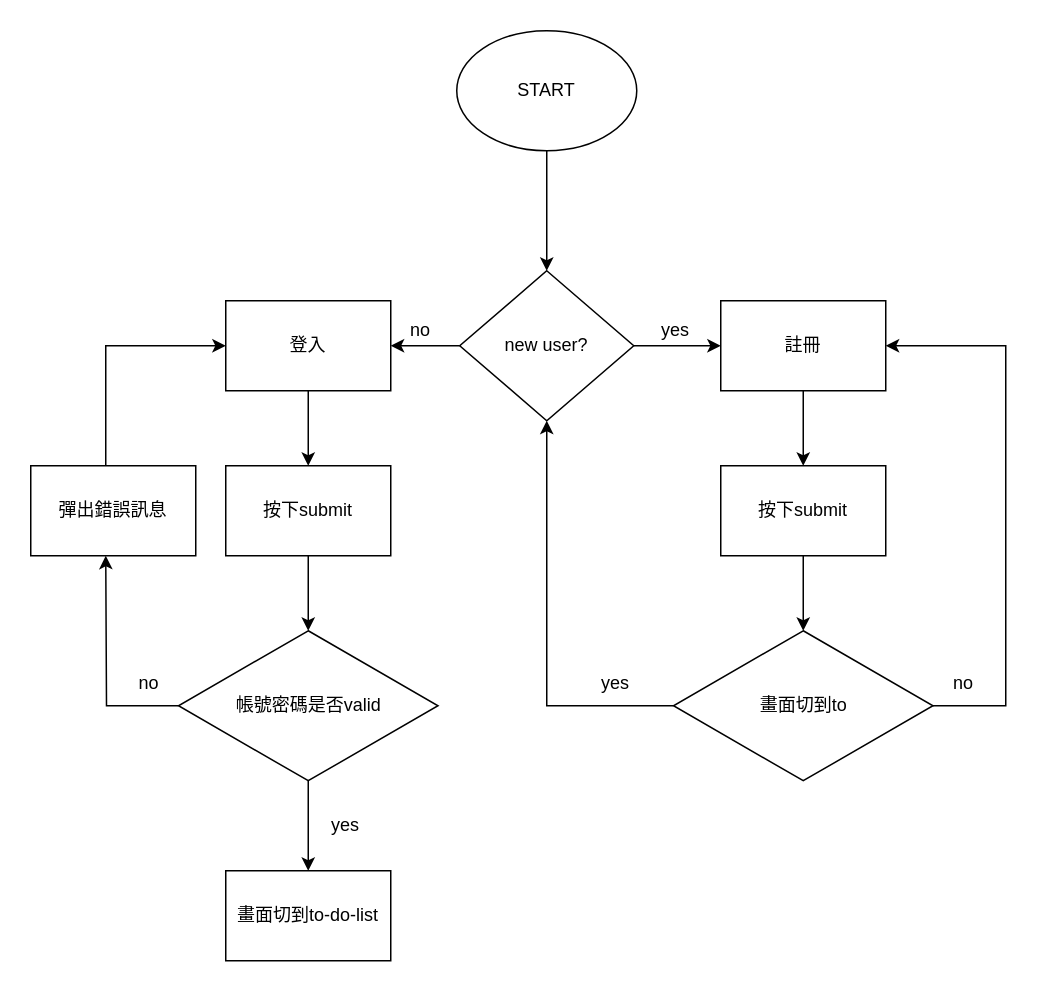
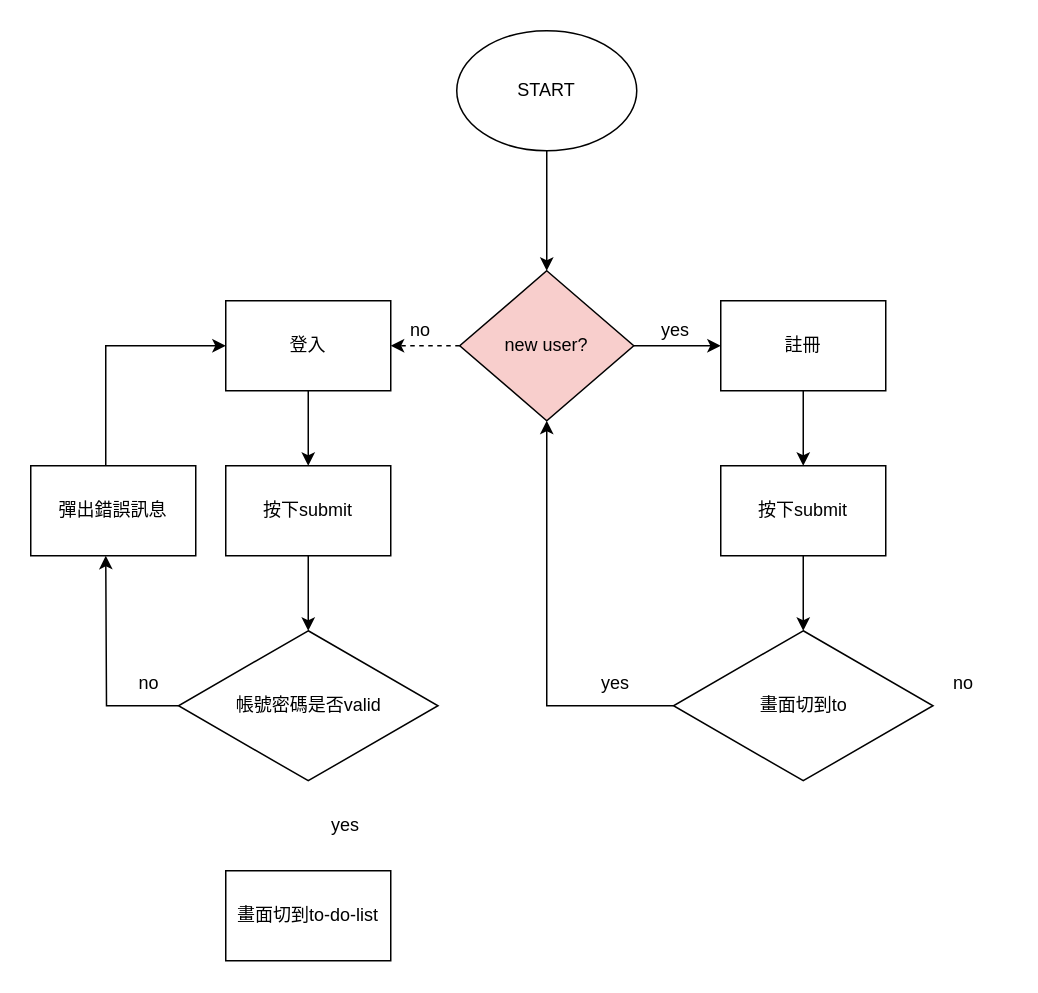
  <mxCell id="0" />
  <mxCell id="1" parent="0" />
  <mxCell id="2" value="" style="edgeStyle=orthogonalEdgeStyle;rounded=0;orthogonalLoop=1;jettySize=auto;html=1;" edge="1" parent="1" source="3" target="6"><mxGeometry relative="1" as="geometry" /></mxCell>
  <mxCell id="3" value="START" style="ellipse;whiteSpace=wrap;html=1;" vertex="1" parent="1"><mxGeometry x="304" y="20" width="120" height="80" as="geometry" /></mxCell>
  <mxCell id="4" value="" style="edgeStyle=orthogonalEdgeStyle;rounded=0;orthogonalLoop=1;jettySize=auto;html=1;" edge="1" parent="1" source="6" target="8"><mxGeometry relative="1" as="geometry" /></mxCell>
- <mxCell id="5" value="" style="edgeStyle=orthogonalEdgeStyle;rounded=0;orthogonalLoop=1;jettySize=auto;html=1;" edge="1" parent="1" source="6" target="11"><mxGeometry relative="1" as="geometry" /></mxCell>
- <mxCell id="6" value="new user?" style="rhombus;whiteSpace=wrap;html=1;" vertex="1" parent="1"><mxGeometry x="306" y="180" width="116" height="100" as="geometry" /></mxCell>
+ <mxCell id="5" value="" style="edgeStyle=orthogonalEdgeStyle;rounded=0;orthogonalLoop=1;jettySize=auto;html=1;dashed=1;" edge="1" parent="1" source="6" target="11"><mxGeometry relative="1" as="geometry" /></mxCell>
+ <mxCell id="6" value="new user?" style="rhombus;whiteSpace=wrap;html=1;fillColor=#f8cecc;" vertex="1" parent="1"><mxGeometry x="306" y="180" width="116" height="100" as="geometry" /></mxCell>
  <mxCell id="7" value="" style="edgeStyle=orthogonalEdgeStyle;rounded=0;orthogonalLoop=1;jettySize=auto;html=1;" edge="1" parent="1" source="8" target="14"><mxGeometry relative="1" as="geometry" /></mxCell>
  <mxCell id="8" value="註冊" style="rounded=0;whiteSpace=wrap;html=1;" vertex="1" parent="1"><mxGeometry x="480" y="200" width="110" height="60" as="geometry" /></mxCell>
  <mxCell id="9" value="yes" style="text;html=1;strokeColor=none;fillColor=none;align=center;verticalAlign=middle;whiteSpace=wrap;rounded=0;" vertex="1" parent="1"><mxGeometry x="430" y="210" width="40" height="20" as="geometry" /></mxCell>
  <mxCell id="10" value="" style="edgeStyle=orthogonalEdgeStyle;rounded=0;orthogonalLoop=1;jettySize=auto;html=1;" edge="1" parent="1" source="11"><mxGeometry relative="1" as="geometry"><mxPoint x="205" y="310" as="targetPoint" /></mxGeometry></mxCell>
  <mxCell id="11" value="登入" style="rounded=0;whiteSpace=wrap;html=1;" vertex="1" parent="1"><mxGeometry x="150" y="200" width="110" height="60" as="geometry" /></mxCell>
  <mxCell id="12" value="no" style="text;html=1;strokeColor=none;fillColor=none;align=center;verticalAlign=middle;whiteSpace=wrap;rounded=0;" vertex="1" parent="1"><mxGeometry x="260" y="210" width="40" height="20" as="geometry" /></mxCell>
  <mxCell id="13" value="" style="edgeStyle=orthogonalEdgeStyle;rounded=0;orthogonalLoop=1;jettySize=auto;html=1;" edge="1" parent="1" source="14" target="17"><mxGeometry relative="1" as="geometry" /></mxCell>
  <mxCell id="14" value="按下submit" style="rounded=0;whiteSpace=wrap;html=1;" vertex="1" parent="1"><mxGeometry x="480" y="310" width="110" height="60" as="geometry" /></mxCell>
- <mxCell id="15" value="" style="edgeStyle=orthogonalEdgeStyle;rounded=0;orthogonalLoop=1;jettySize=auto;html=1;entryX=1;entryY=0.5;entryDx=0;entryDy=0;exitX=1;exitY=0.5;exitDx=0;exitDy=0;" edge="1" parent="1" source="17" target="8"><mxGeometry relative="1" as="geometry"><mxPoint x="620" y="470" as="sourcePoint" /><mxPoint x="700" y="240" as="targetPoint" /><Array as="points"><mxPoint x="670" y="470" /><mxPoint x="670" y="230" /></Array></mxGeometry></mxCell>
  <mxCell id="16" style="edgeStyle=orthogonalEdgeStyle;rounded=0;orthogonalLoop=1;jettySize=auto;html=1;entryX=0.5;entryY=1;entryDx=0;entryDy=0;" edge="1" parent="1" source="17" target="6"><mxGeometry relative="1" as="geometry" /></mxCell>
  <mxCell id="17" value="畫面切到to" style="rhombus;whiteSpace=wrap;html=1;" vertex="1" parent="1"><mxGeometry x="448.5" y="420" width="173" height="100" as="geometry" /></mxCell>
  <mxCell id="18" value="no" style="text;html=1;strokeColor=none;fillColor=none;align=center;verticalAlign=middle;whiteSpace=wrap;rounded=0;" vertex="1" parent="1"><mxGeometry x="621.5" y="445" width="40" height="20" as="geometry" /></mxCell>
  <mxCell id="19" value="yes" style="text;html=1;strokeColor=none;fillColor=none;align=center;verticalAlign=middle;whiteSpace=wrap;rounded=0;" vertex="1" parent="1"><mxGeometry x="390" y="445" width="40" height="20" as="geometry" /></mxCell>
  <mxCell id="20" value="" style="edgeStyle=orthogonalEdgeStyle;rounded=0;orthogonalLoop=1;jettySize=auto;html=1;" edge="1" parent="1" source="21" target="24"><mxGeometry relative="1" as="geometry" /></mxCell>
  <mxCell id="21" value="按下submit" style="rounded=0;whiteSpace=wrap;html=1;" vertex="1" parent="1"><mxGeometry x="150" y="310" width="110" height="60" as="geometry" /></mxCell>
- <mxCell id="22" value="" style="edgeStyle=orthogonalEdgeStyle;rounded=0;orthogonalLoop=1;jettySize=auto;html=1;" edge="1" parent="1" source="24" target="25"><mxGeometry relative="1" as="geometry" /></mxCell>
  <mxCell id="23" style="edgeStyle=orthogonalEdgeStyle;rounded=0;orthogonalLoop=1;jettySize=auto;html=1;" edge="1" parent="1" source="24"><mxGeometry relative="1" as="geometry"><mxPoint x="70" y="370" as="targetPoint" /></mxGeometry></mxCell>
  <mxCell id="24" value="帳號密碼是否valid" style="rhombus;whiteSpace=wrap;html=1;" vertex="1" parent="1"><mxGeometry x="118.5" y="420" width="173" height="100" as="geometry" /></mxCell>
  <mxCell id="25" value="畫面切到to-do-list" style="rounded=0;whiteSpace=wrap;html=1;" vertex="1" parent="1"><mxGeometry x="150" y="580" width="110" height="60" as="geometry" /></mxCell>
  <mxCell id="26" value="yes" style="text;html=1;strokeColor=none;fillColor=none;align=center;verticalAlign=middle;whiteSpace=wrap;rounded=0;" vertex="1" parent="1"><mxGeometry x="210" y="540" width="40" height="20" as="geometry" /></mxCell>
  <mxCell id="27" style="edgeStyle=orthogonalEdgeStyle;rounded=0;orthogonalLoop=1;jettySize=auto;html=1;entryX=0;entryY=0.5;entryDx=0;entryDy=0;" edge="1" parent="1" source="28" target="11"><mxGeometry relative="1" as="geometry"><Array as="points"><mxPoint x="70" y="230" /></Array></mxGeometry></mxCell>
  <mxCell id="28" value="彈出錯誤訊息" style="rounded=0;whiteSpace=wrap;html=1;" vertex="1" parent="1"><mxGeometry x="20" y="310" width="110" height="60" as="geometry" /></mxCell>
  <mxCell id="29" value="no" style="text;html=1;strokeColor=none;fillColor=none;align=center;verticalAlign=middle;whiteSpace=wrap;rounded=0;" vertex="1" parent="1"><mxGeometry x="78.5" y="445" width="40" height="20" as="geometry" /></mxCell>
